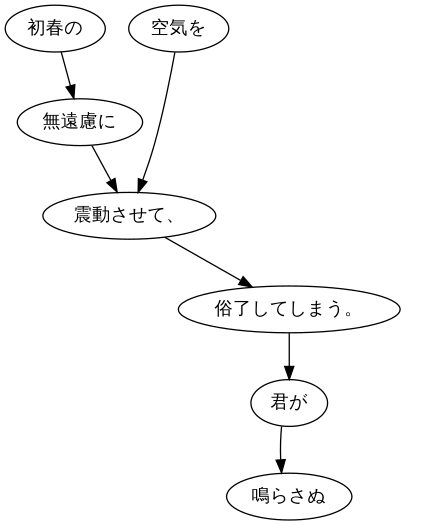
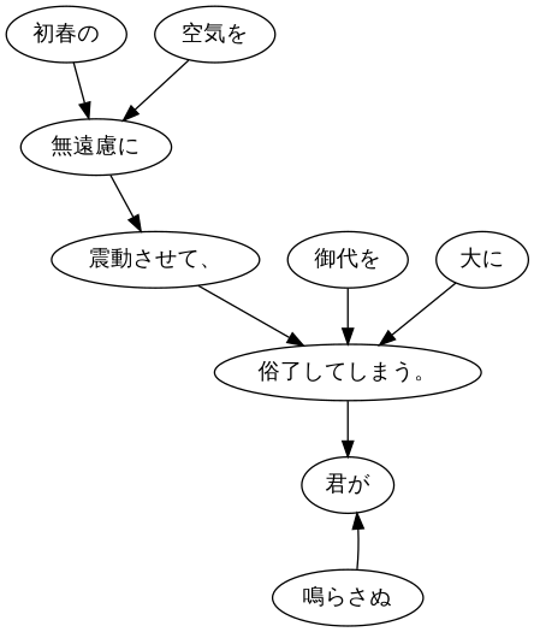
  digraph {
    fontname="Open Sans"
    node [fontname="Open Sans"]
    edge [fontname="Open Sans"]
    n1 [label="初春の"]
    n2 [label="無遠慮に"]
    n3 [label="空気を"]
    n4 [label="震動させて、"]
    n5 [label="俗了してしまう。"]
    n6 [label="君が"]
    n7 [label="鳴らさぬ"]
+   n8 [label="御代を"]
+   n9 [label="大に"]
    n1 -> n2
    n2 -> n4
-   n3 -> n4
+   n3 -> n2
    n4 -> n5
    n5 -> n6
-   n6 -> n7
+   n7 -> n6
+   n8 -> n5
+   n9 -> n5
  }
